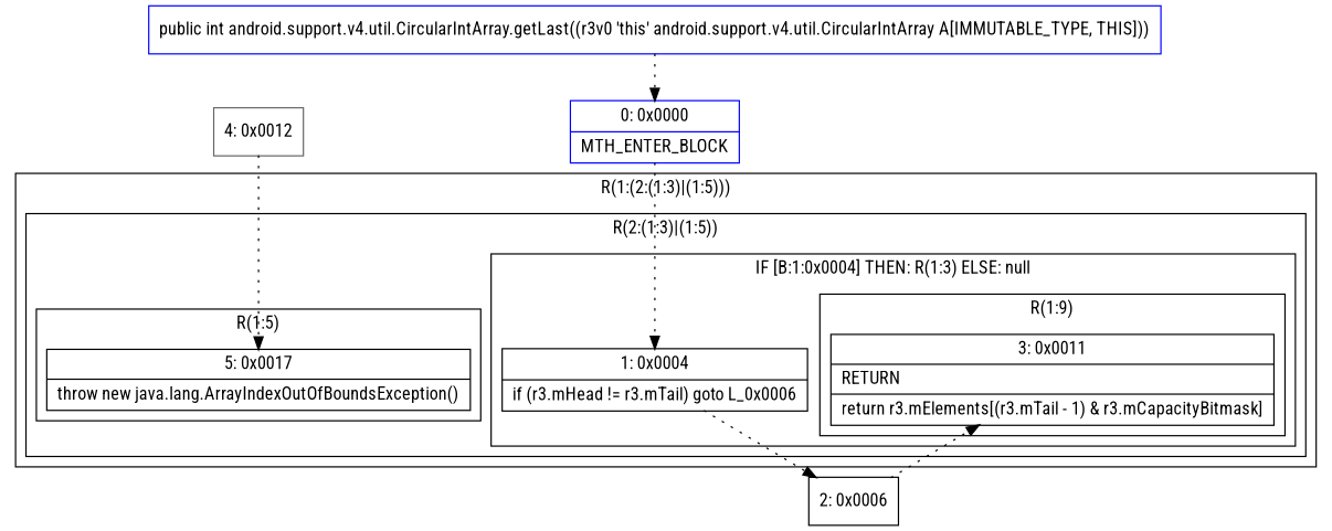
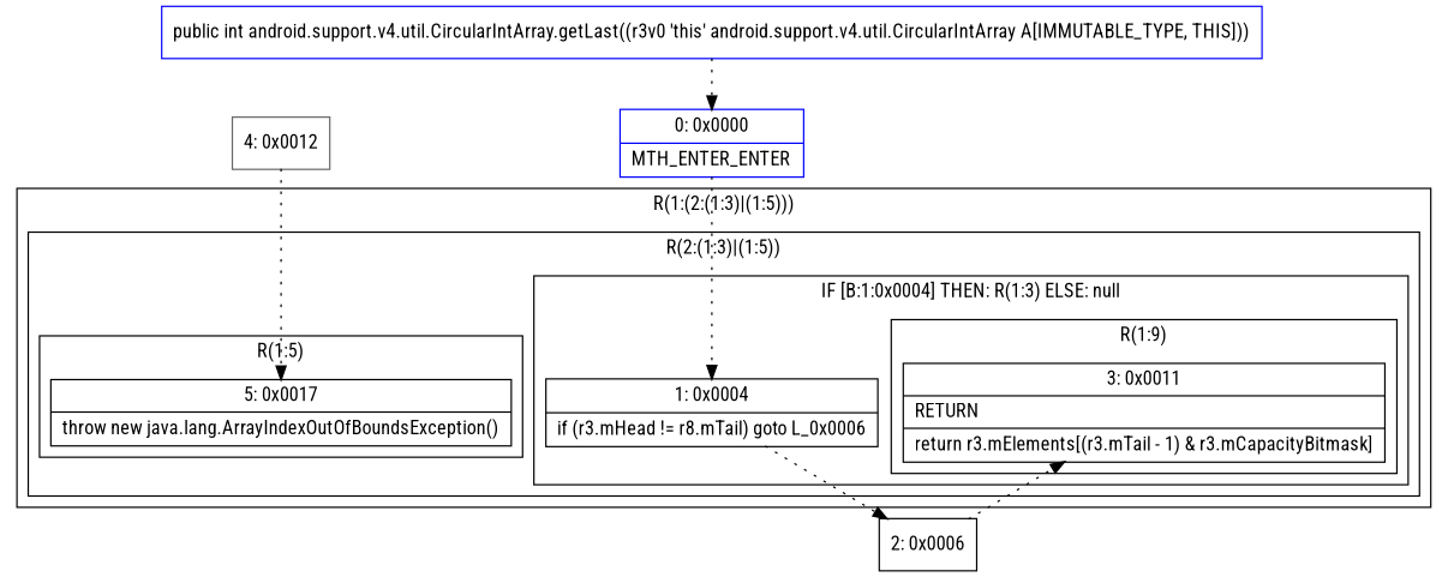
  digraph {
    fontname="Roboto Condensed"
    node [color=black fontname="Roboto Condensed" shape=record]
    edge [fontname="Roboto Condensed" style=dotted]
    n1 [label="{3\:\ 0x0011|RETURN\l|return r3.mElements[(r3.mTail \- 1) & r3.mCapacityBitmask]\l}"]
-   n2 [label="{1\:\ 0x0004|if (r3.mHead != r3.mTail) goto L_0x0006\l}"]
+   n2 [label="{1\:\ 0x0004|if (r3.mHead != r8.mTail) goto L_0x0006\l}"]
    n3 [label="{5\:\ 0x0017|throw new java.lang.ArrayIndexOutOfBoundsException()\l}"]
    n4 [label="{2\:\ 0x0006}"]
    n5 [color=gray40 label="{4\:\ 0x0012}"]
-   n6 [color=blue label="{0\:\ 0x0000|MTH_ENTER_BLOCK\l}"]
+   n6 [color=blue label="{0\:\ 0x0000|MTH_ENTER_ENTER\l}"]
    n7 [color=blue label="{public int android.support.v4.util.CircularIntArray.getLast((r3v0 'this' android.support.v4.util.CircularIntArray A[IMMUTABLE_TYPE, THIS])) }"]
    subgraph cluster_1 {
      label="R(1:(2:(1:3)|(1:5)))"
      subgraph cluster_2 {
        label="R(2:(1:3)|(1:5))"
        subgraph cluster_3 {
          label="IF [B:1:0x0004] THEN: R(1:3) ELSE: null"
          n2
          subgraph cluster_4 {
            label="R(1:9)"
            n1
          }
        }
        subgraph cluster_5 {
          label="R(1:5)"
          n3
        }
      }
    }
    n2 -> n4
    n4 -> n1
    n5 -> n3
    n6 -> n2
    n7 -> n6
  }
